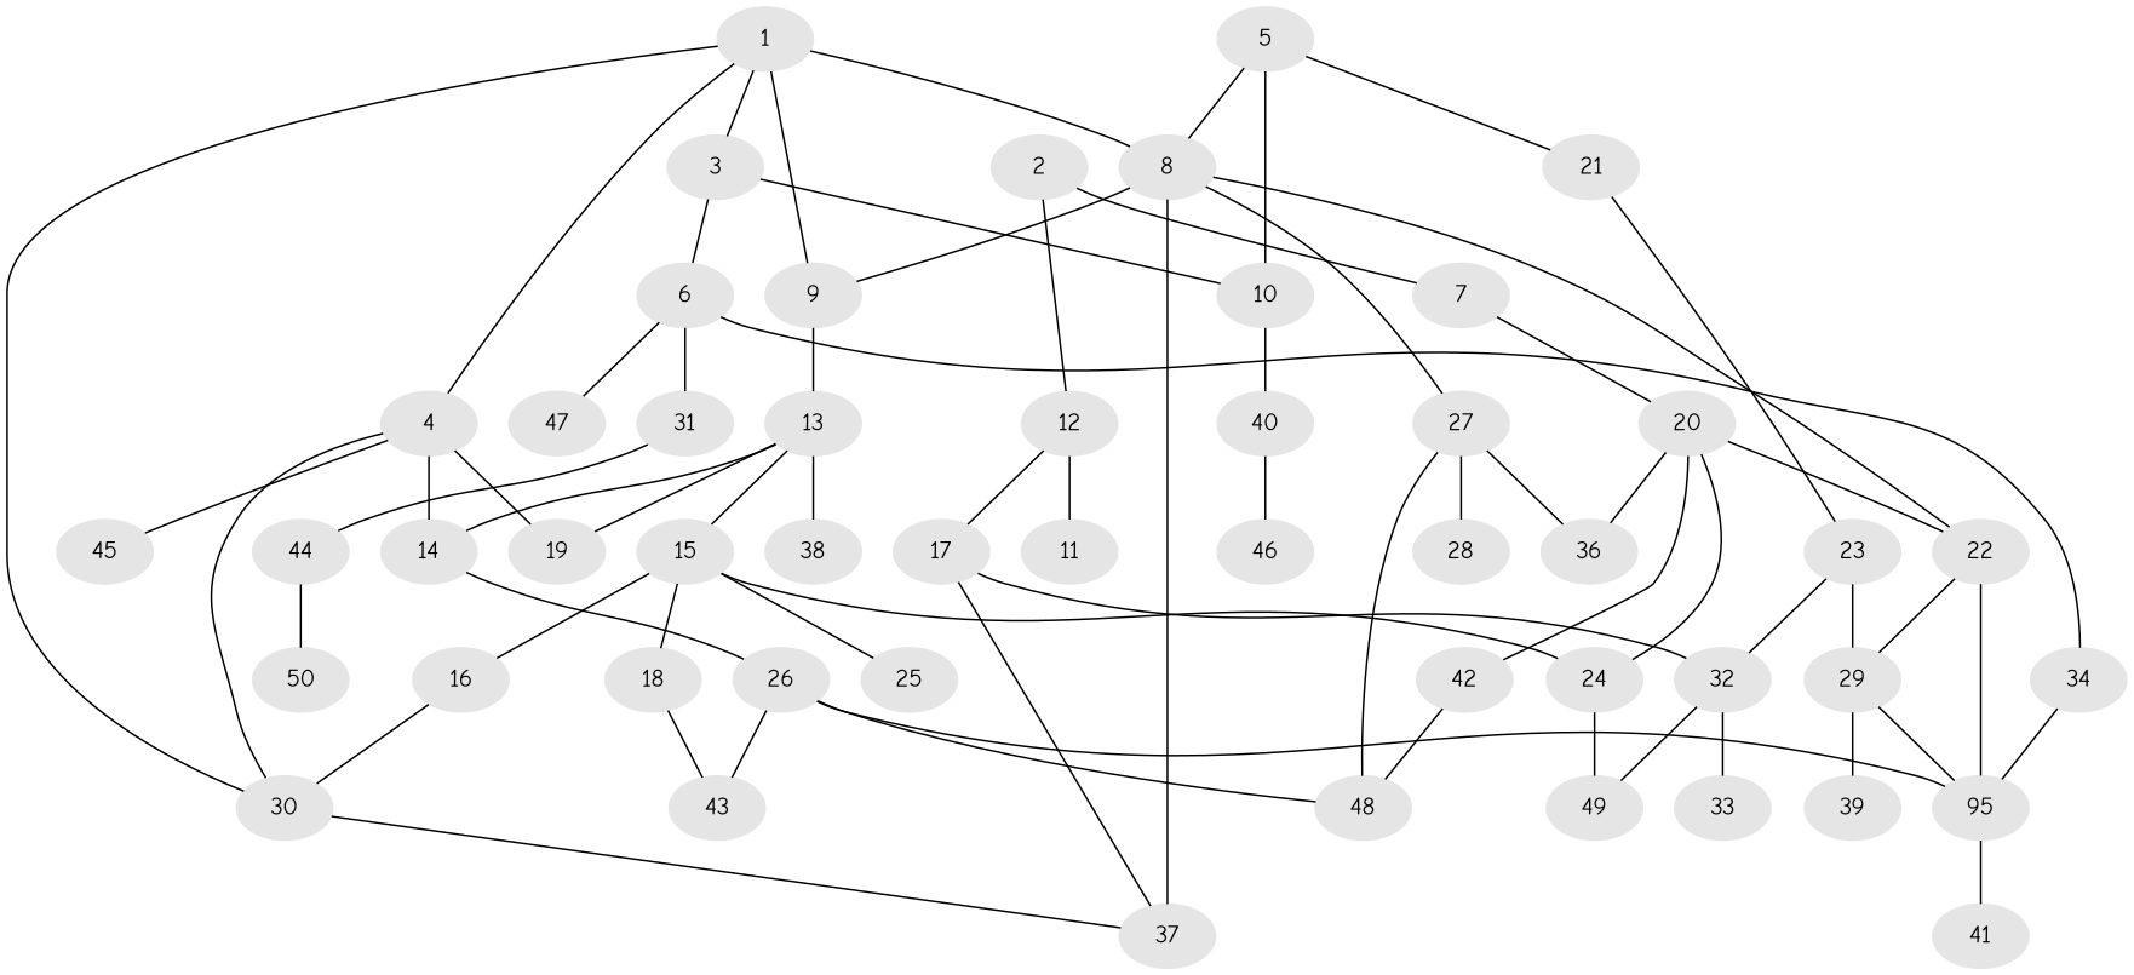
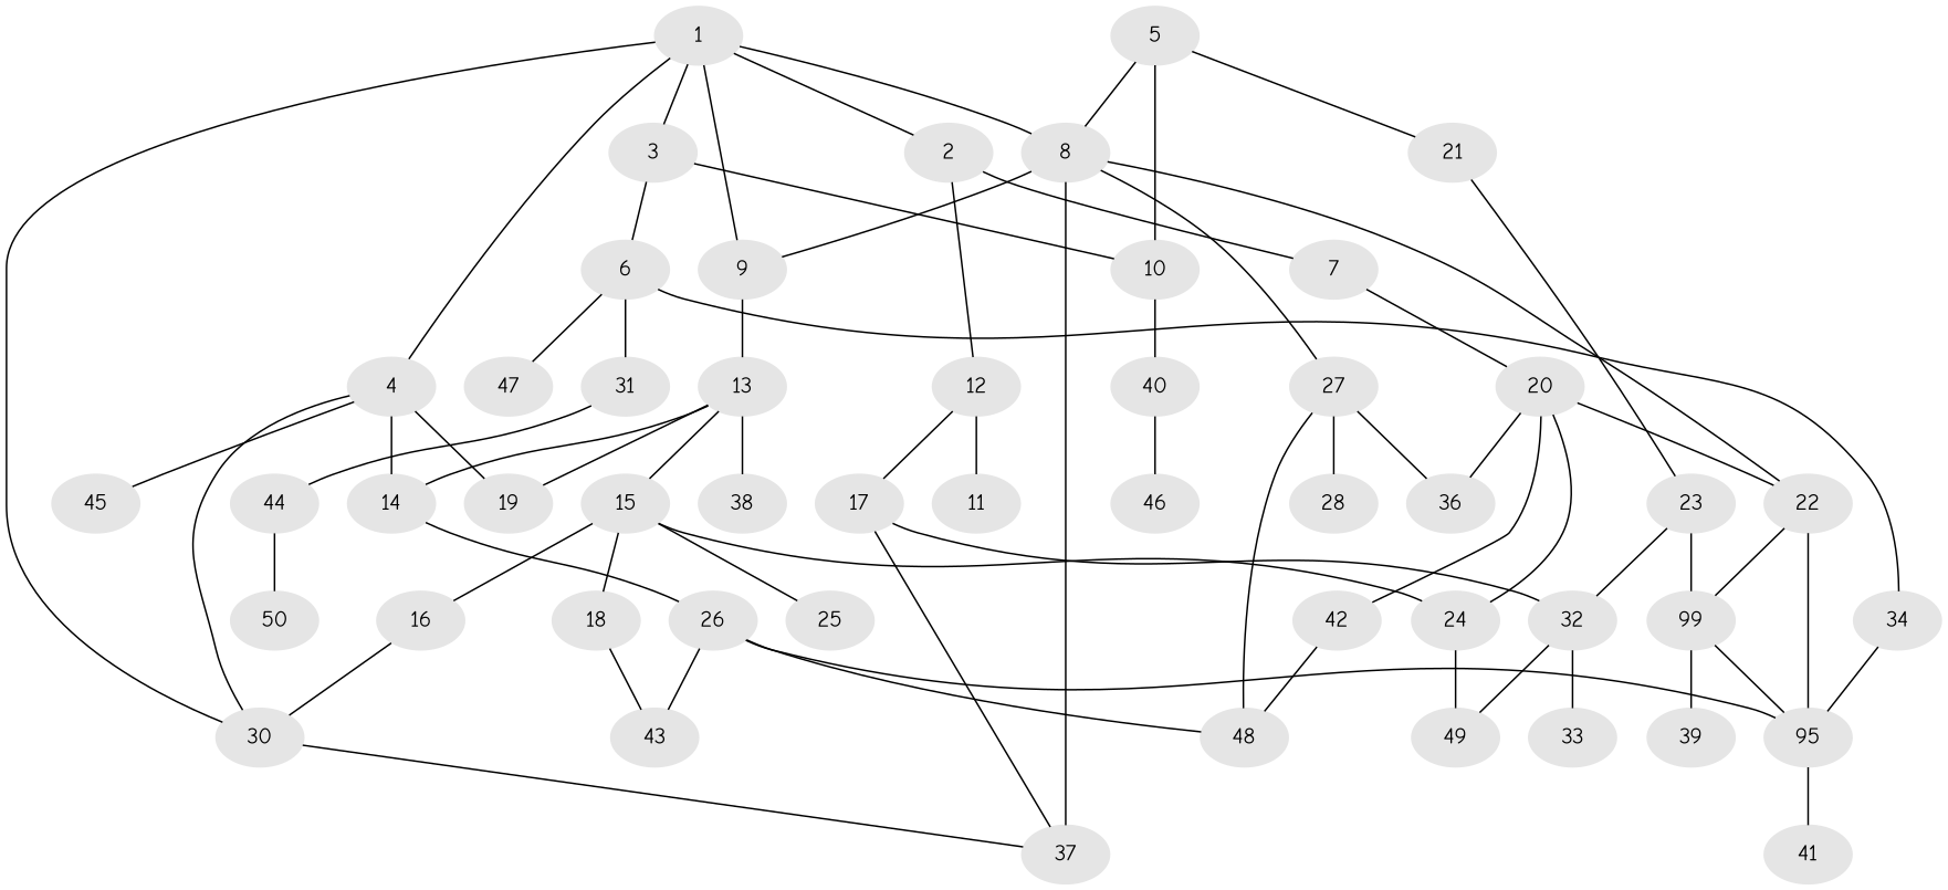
  graph {
    fontname="Comic Neue"
    node [color=gray90 fontname="Comic Neue" style=filled]
    edge [fontname="Comic Neue" weight=1.0]
    1
    2
    3
    4
    8
    9
    30
    7
    12
    6
    10
    14
    19
    45
    22
    27
    37
    13
    5
    21
    20
    11
    17
    31
    34
    47
    40
    26
    23
    44
    n31 [label=95]
    24
    36
    42
-   29
+   29 [label=99]
    48
    28
    15
    38
    32
    46
    16
    18
    25
    43
    49
    33
    39
    41
    50
+   1 -- 2
    1 -- 3
    1 -- 4
    1 -- 8
    1 -- 9
    1 -- 30
    2 -- 7 [weight=2.0]
    2 -- 12
    3 -- 6
    3 -- 10
    4 -- 30
    4 -- 14
    4 -- 19
    4 -- 45
    8 -- 9
    8 -- 22
    8 -- 27
    8 -- 37 [weight=3.0]
    9 -- 13 [weight=2.0]
    30 -- 37
    7 -- 20
    12 -- 11 [weight=3.0]
    12 -- 17
    6 -- 31
    6 -- 34
    6 -- 47
    10 -- 40
    14 -- 26
    22 -- n31 [weight=2.0]
    22 -- 29
    27 -- 36
    27 -- 48
    27 -- 28 [weight=2.0]
    13 -- 14
    13 -- 19
    13 -- 15
    13 -- 38
    5 -- 8
    5 -- 10
    5 -- 21
    21 -- 23
    20 -- 22
    20 -- 24
    20 -- 36
    20 -- 42
    17 -- 37
    17 -- 32
    31 -- 44
    34 -- n31
    40 -- 46
    26 -- n31
    26 -- 48
    26 -- 43
    23 -- 29
    23 -- 32
    44 -- 50
    n31 -- 41
    24 -- 49
    42 -- 48
    29 -- n31
    29 -- 39 [weight=2.0]
    15 -- 24
    15 -- 16
    15 -- 18
    15 -- 25 [weight=2.0]
    32 -- 49
    32 -- 33 [weight=3.0]
    16 -- 30
    18 -- 43
  }
